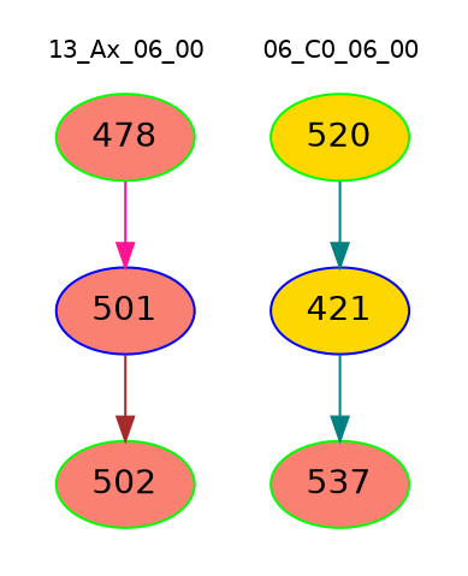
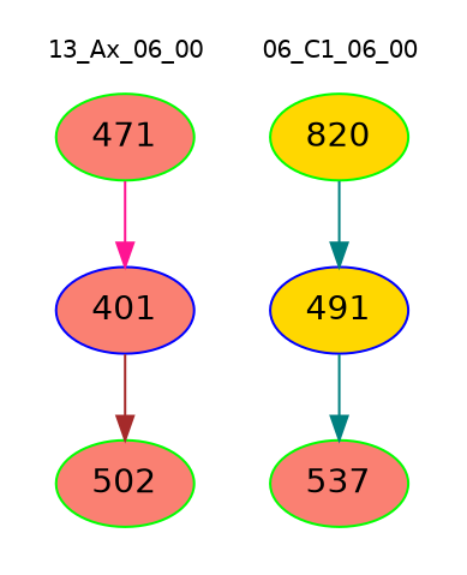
  digraph {
    fontname="DejaVu Sans"
    node [color=green fillcolor=salmon fontname="DejaVu Sans" style=filled]
    edge [color=teal fontname="DejaVu Sans"]
-   n1 [label=478]
-   n2 [color=blue label=501]
+   n1 [label=471]
+   n2 [color=blue label=401]
    n3 [label=502]
-   n4 [fillcolor=gold label=520]
-   n5 [color=blue fillcolor=gold label=421]
+   n4 [fillcolor=gold label=820]
+   n5 [color=blue fillcolor=gold label=491]
    n6 [label=537]
    subgraph cluster_1 {
      color=white
      fontsize=10
      label="13_Ax_06_00"
      n1
      n2
      n3
    }
    subgraph cluster_2 {
      color=white
      fontsize=10
-     label="06_C0_06_00"
+     label="06_C1_06_00"
      n4
      n5
      n6
    }
    n1 -> n2 [color=deeppink]
    n2 -> n3 [color=brown]
    n4 -> n5
    n5 -> n6
  }
